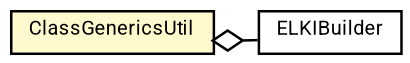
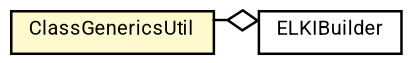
  digraph {
    nodesep=0.15
    rankdir=LR
    ranksep=0.25
    node [fontcolor=black fontname=Roboto fontsize=8 margin=0 shape=plaintext]
    n1 [height=0 label=<<table title="de.lmu.ifi.dbs.elki.utilities.ClassGenericsUtil" border="0" cellborder="1" cellspacing="0" cellpadding="2" bgcolor="lemonChiffon" href="ClassGenericsUtil.html" target="_parent"> 		<tr><td><table border="0" cellspacing="0" cellpadding="1"> 		<tr><td align="center" balign="center"> <font face="Roboto">ClassGenericsUtil</font> </td></tr> 		</table></td></tr> 		</table>> width=0]
    n2 [height=0 label=<<table title="de.lmu.ifi.dbs.elki.utilities.ELKIBuilder" border="0" cellborder="1" cellspacing="0" cellpadding="2" href="ELKIBuilder.html" target="_parent"> 		<tr><td><table border="0" cellspacing="0" cellpadding="1"> 		<tr><td align="center" balign="center"> <font face="Roboto">ELKIBuilder</font> </td></tr> 		</table></td></tr> 		</table>> width=0]
-   n1 -> n2 [arrowhead=none arrowtail=ediamond color=black dir=back fontname=Roboto fontsize=7 labelfontname=Roboto labelfontsize=7 weight=4]
+   n2 -> n1 [arrowhead=none arrowtail=ediamond color=black dir=back fontname=Roboto fontsize=7 labelfontname=Roboto labelfontsize=7 weight=4]
  }
